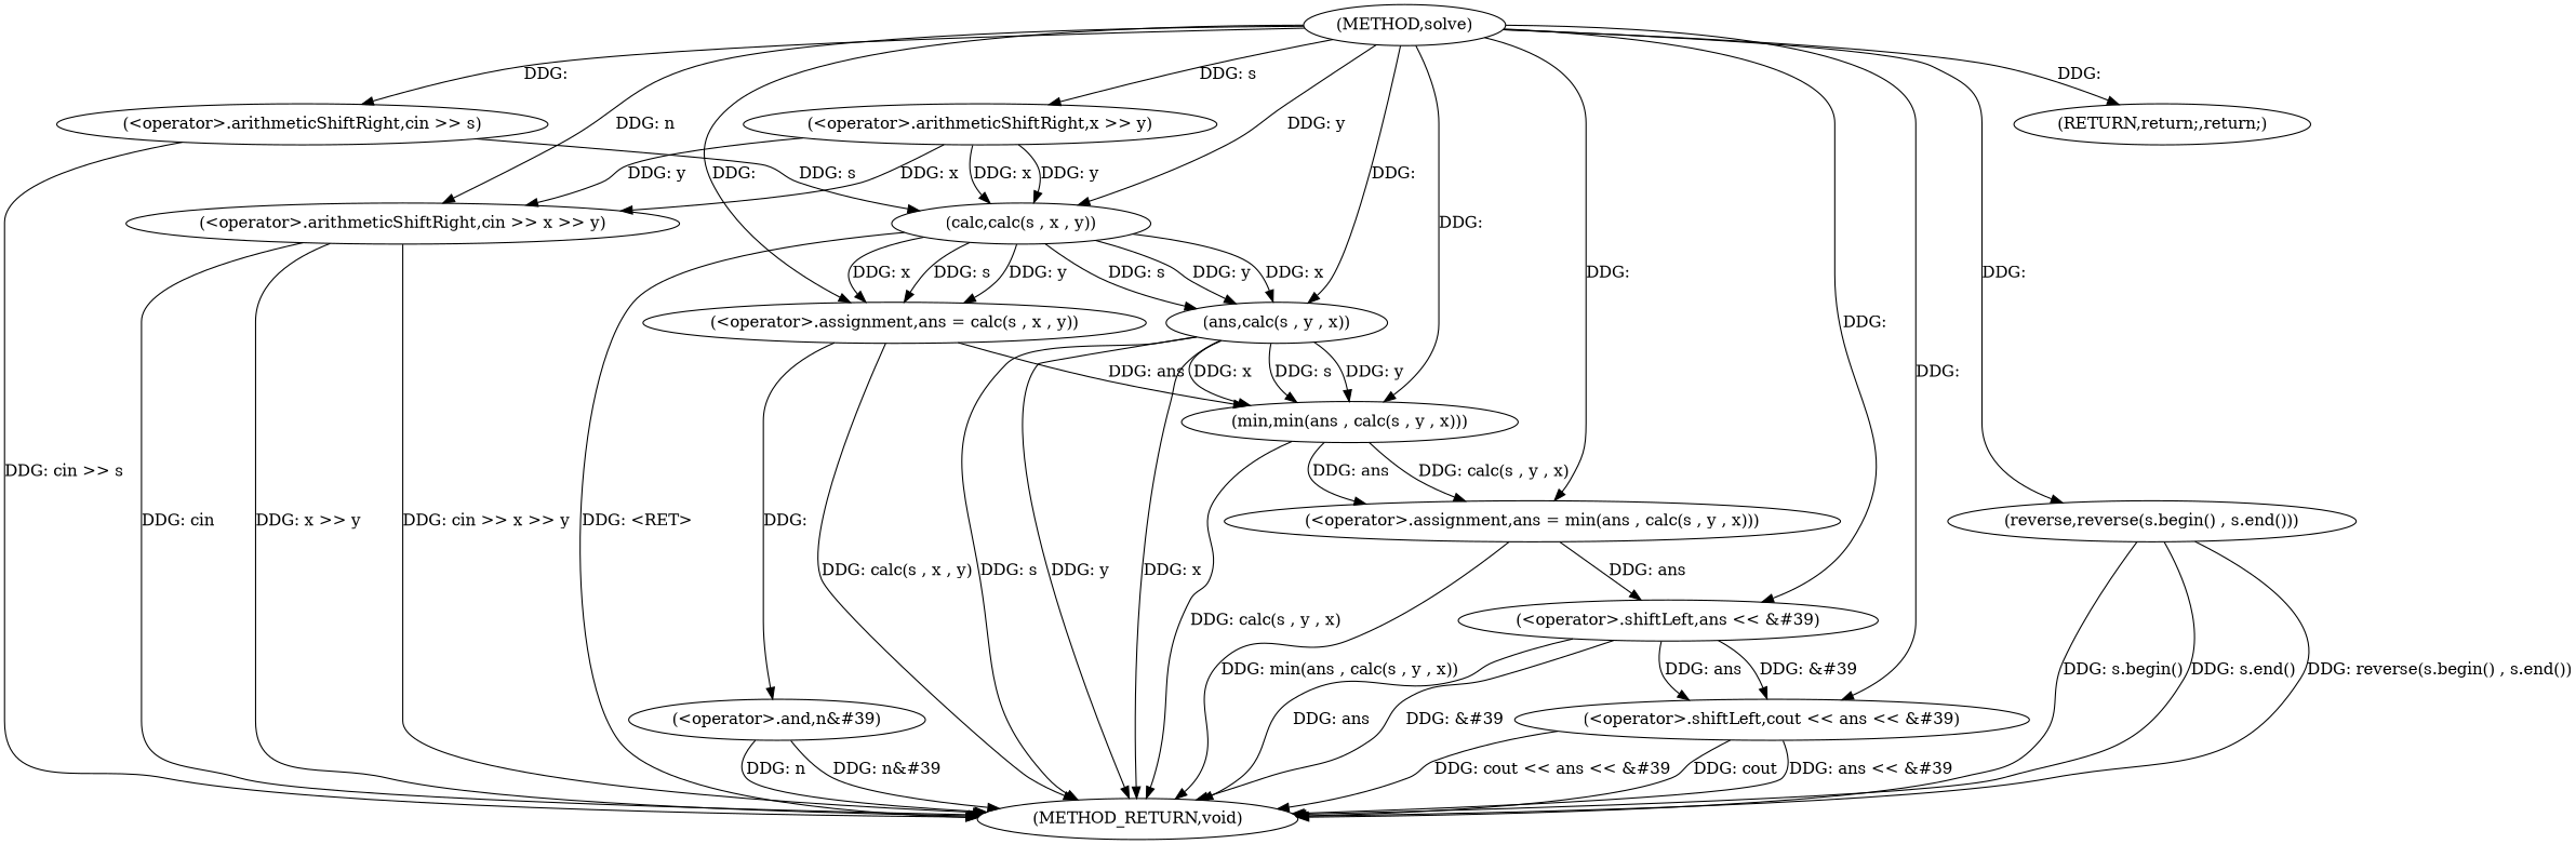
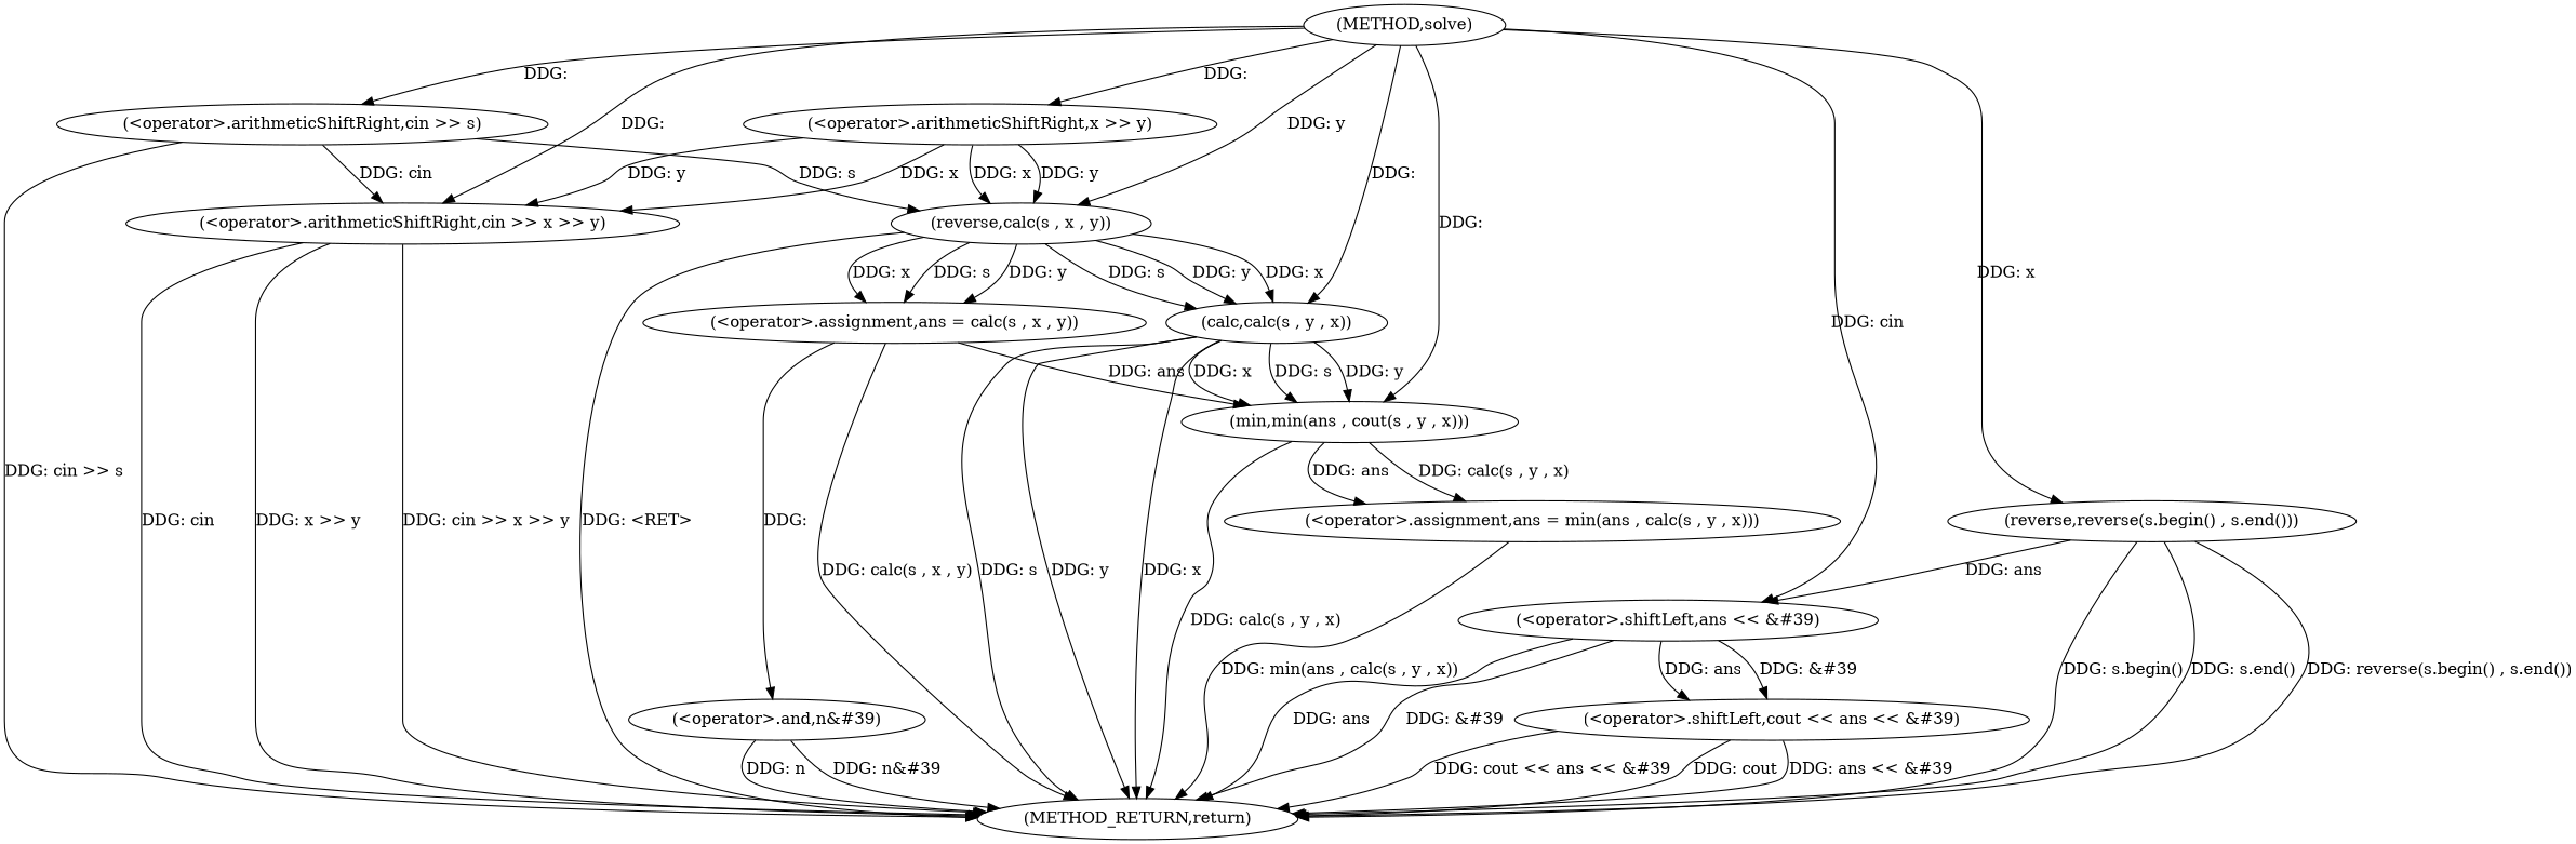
  digraph {
    n1 [label="(METHOD,solve)"]
    n2 [label="(<operator>.arithmeticShiftRight,cin >> s)"]
    n3 [label="(<operator>.arithmeticShiftRight,cin >> x >> y)"]
    n4 [label="(<operator>.assignment,ans = calc(s , x , y))"]
    n5 [label="(reverse,reverse(s.begin() , s.end()))"]
    n6 [label="(<operator>.assignment,ans = min(ans , calc(s , y , x)))"]
    n7 [label="(<operator>.shiftLeft,cout << ans << &#39)"]
-   n8 [label="(RETURN,return;,return;)"]
    n9 [label="(<operator>.arithmeticShiftRight,x >> y)"]
-   n10 [label="(calc,calc(s , x , y))"]
-   n11 [label="(min,min(ans , calc(s , y , x)))"]
+   n10 [label="(reverse,calc(s , x , y))"]
+   n11 [label="(min,min(ans , cout(s , y , x)))"]
    n12 [label="(<operator>.shiftLeft,ans << &#39)"]
-   n13 [label="(ans,calc(s , y , x))"]
-   n14 [label="(METHOD_RETURN,void)"]
+   n13 [label="(calc,calc(s , y , x))"]
+   n14 [label="(METHOD_RETURN,return)"]
    n15 [label="(<operator>.and,n&#39)"]
    n1 -> n2 [label="DDG: "]
-   n1 -> n3 [label="DDG: n"]
-   n1 -> n4 [label="DDG: "]
-   n1 -> n5 [label="DDG: "]
-   n1 -> n6 [label="DDG: "]
-   n1 -> n7 [label="DDG: "]
-   n1 -> n8 [label="DDG: "]
-   n1 -> n9 [label="DDG: s"]
+   n1 -> n3 [label="DDG: "]
+   n1 -> n5 [label="DDG: x"]
+   n1 -> n9 [label="DDG: "]
    n1 -> n10 [label="DDG: y"]
    n1 -> n11 [label="DDG: "]
-   n1 -> n12 [label="DDG: "]
+   n1 -> n12 [label="DDG: cin"]
    n1 -> n13 [label="DDG: "]
+   n2 -> n3 [label="DDG: cin"]
    n2 -> n10 [label="DDG: s"]
    n2 -> n14 [label="DDG: cin >> s"]
    n3 -> n14 [label="DDG: cin"]
    n3 -> n14 [label="DDG: x >> y"]
    n3 -> n14 [label="DDG: cin >> x >> y"]
    n4 -> n11 [label="DDG: ans"]
    n4 -> n14 [label="DDG: calc(s , x , y)"]
    n4 -> n15 [label="DDG: "]
    n5 -> n14 [label="DDG: s.begin()"]
    n5 -> n14 [label="DDG: s.end()"]
    n5 -> n14 [label="DDG: reverse(s.begin() , s.end())"]
-   n6 -> n12 [label="DDG: ans"]
+   n5 -> n12 [label="DDG: ans"]
    n6 -> n14 [label="DDG: min(ans , calc(s , y , x))"]
    n7 -> n14 [label="DDG: ans << &#39"]
    n7 -> n14 [label="DDG: cout << ans << &#39"]
    n7 -> n14 [label="DDG: cout"]
    n9 -> n3 [label="DDG: y"]
    n9 -> n3 [label="DDG: x"]
    n9 -> n10 [label="DDG: y"]
    n9 -> n10 [label="DDG: x"]
    n10 -> n4 [label="DDG: y"]
    n10 -> n4 [label="DDG: x"]
    n10 -> n4 [label="DDG: s"]
    n10 -> n13 [label="DDG: s"]
    n10 -> n13 [label="DDG: y"]
    n10 -> n13 [label="DDG: x"]
    n10 -> n14 [label="DDG: <RET>"]
    n11 -> n6 [label="DDG: calc(s , y , x)"]
    n11 -> n6 [label="DDG: ans"]
    n11 -> n14 [label="DDG: calc(s , y , x)"]
    n12 -> n7 [label="DDG: &#39"]
    n12 -> n7 [label="DDG: ans"]
    n12 -> n14 [label="DDG: ans"]
    n12 -> n14 [label="DDG: &#39"]
    n13 -> n11 [label="DDG: y"]
    n13 -> n11 [label="DDG: x"]
    n13 -> n11 [label="DDG: s"]
    n13 -> n14 [label="DDG: s"]
    n13 -> n14 [label="DDG: y"]
    n13 -> n14 [label="DDG: x"]
    n15 -> n14 [label="DDG: n&#39"]
    n15 -> n14 [label="DDG: n"]
  }
